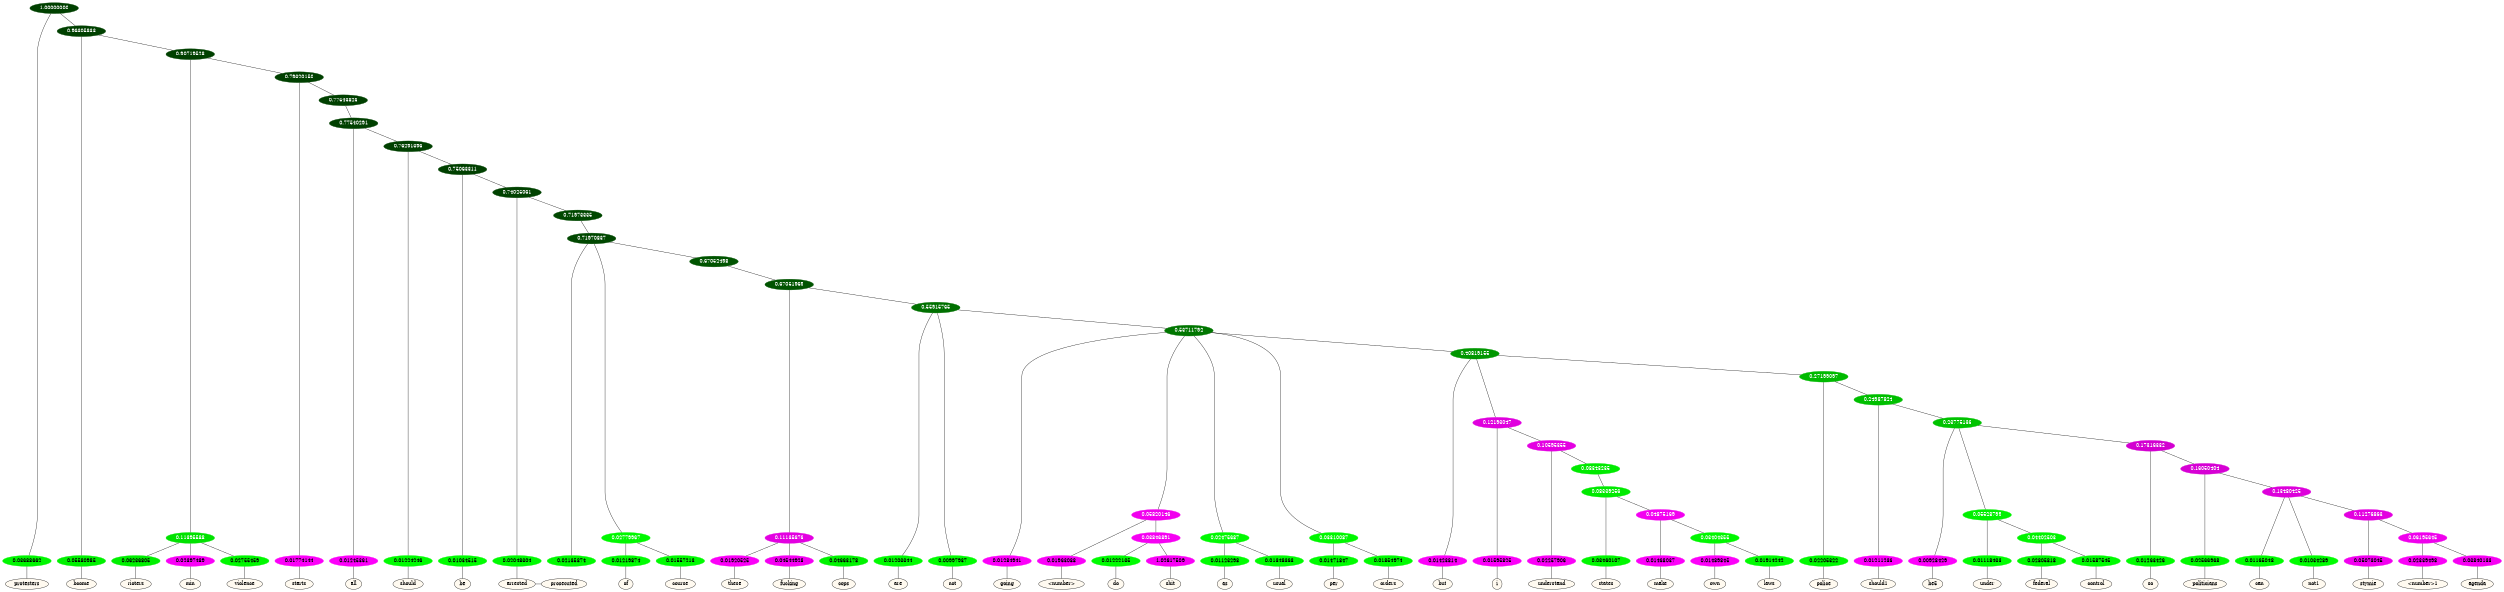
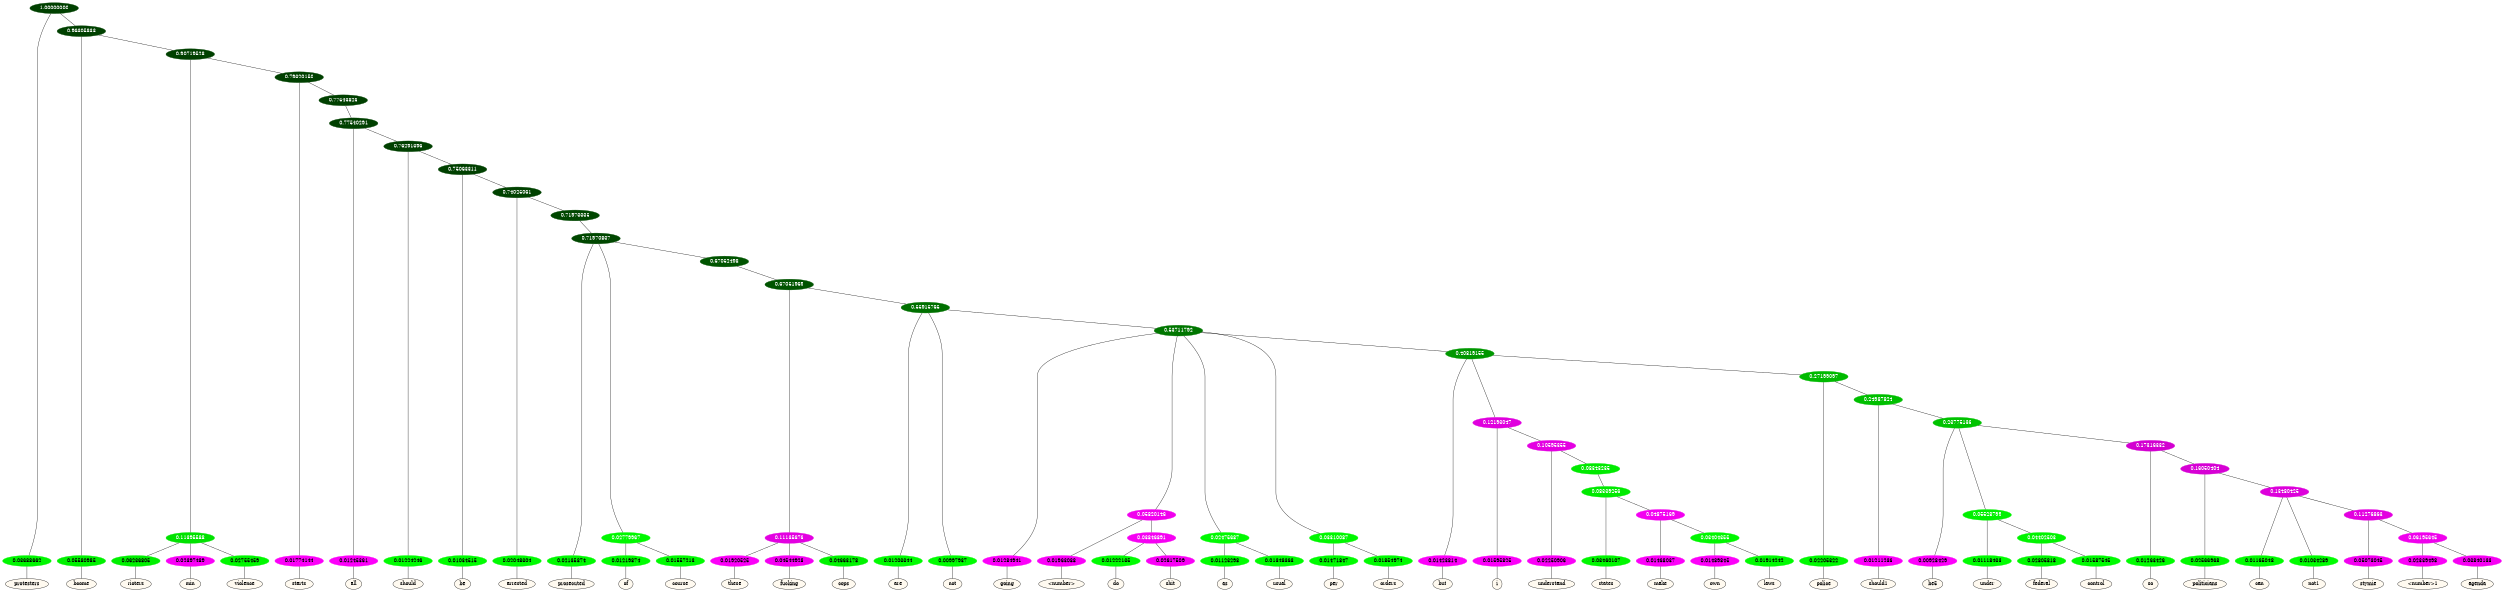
  graph {
    node [color=black format=png nodesep=0.001 ordering=out overlap_scaling=0.01 ranksep=0.001 style=filled]
    n1 [fillcolor=floralwhite height=0.15 label=protesters style="filled,solid" width=0.15]
    n2 [fillcolor=floralwhite height=0.15 label=bcome style="filled,solid" width=0.15]
    n3 [fillcolor=floralwhite height=0.15 label=rioters style="filled,solid" width=0.15]
    n4 [fillcolor=floralwhite height=0.15 label=min style="filled,solid" width=0.15]
    n5 [fillcolor=floralwhite height=0.15 label=violence style="filled,solid" width=0.15]
    n6 [fillcolor=floralwhite height=0.15 label=starts style="filled,solid" width=0.15]
    n7 [fillcolor=floralwhite height=0.15 label=all style="filled,solid" width=0.15]
    n8 [fillcolor=floralwhite height=0.15 label=should style="filled,solid" width=0.15]
    n9 [fillcolor=floralwhite height=0.15 label=be style="filled,solid" width=0.15]
    n10 [fillcolor=floralwhite height=0.15 label=arrested style="filled,solid" width=0.15]
    n11 [fillcolor=floralwhite height=0.15 label=prosecuted style="filled,solid" width=0.15]
    n12 [fillcolor=floralwhite height=0.15 label=of style="filled,solid" width=0.15]
    n13 [fillcolor=floralwhite height=0.15 label=course style="filled,solid" width=0.15]
    n14 [fillcolor=floralwhite height=0.15 label=these style="filled,solid" width=0.15]
    n15 [fillcolor=floralwhite height=0.15 label=fucking style="filled,solid" width=0.15]
    n16 [fillcolor=floralwhite height=0.15 label=cops style="filled,solid" width=0.15]
    n17 [fillcolor=floralwhite height=0.15 label=are style="filled,solid" width=0.15]
    n18 [fillcolor=floralwhite height=0.15 label=not style="filled,solid" width=0.15]
    n19 [fillcolor=floralwhite height=0.15 label=going style="filled,solid" width=0.15]
    n20 [fillcolor=floralwhite height=0.15 label="\<number\>" style="filled,solid" width=0.15]
    n21 [fillcolor=floralwhite height=0.15 label=do style="filled,solid" width=0.15]
    n22 [fillcolor=floralwhite height=0.15 label=shit style="filled,solid" width=0.15]
    n23 [fillcolor=floralwhite height=0.15 label=as style="filled,solid" width=0.15]
    n24 [fillcolor=floralwhite height=0.15 label=usual style="filled,solid" width=0.15]
    n25 [fillcolor=floralwhite height=0.15 label=per style="filled,solid" width=0.15]
    n26 [fillcolor=floralwhite height=0.15 label=orders style="filled,solid" width=0.15]
    n27 [fillcolor=floralwhite height=0.15 label=i style="filled,solid" width=0.15]
    n28 [fillcolor=floralwhite height=0.15 label=understand style="filled,solid" width=0.15]
    n29 [fillcolor=floralwhite height=0.15 label=states style="filled,solid" width=0.15]
    n30 [fillcolor=floralwhite height=0.15 label=make style="filled,solid" width=0.15]
    n31 [fillcolor=floralwhite height=0.15 label=own style="filled,solid" width=0.15]
    n32 [fillcolor=floralwhite height=0.15 label=laws style="filled,solid" width=0.15]
    n33 [fillcolor=floralwhite height=0.15 label=but style="filled,solid" width=0.15]
    n34 [fillcolor=floralwhite height=0.15 label=police style="filled,solid" width=0.15]
    n35 [fillcolor=floralwhite height=0.15 label=should1 style="filled,solid" width=0.15]
    n36 [fillcolor=floralwhite height=0.15 label=be5 style="filled,solid" width=0.15]
    n37 [fillcolor=floralwhite height=0.15 label=under style="filled,solid" width=0.15]
    n38 [fillcolor=floralwhite height=0.15 label=federal style="filled,solid" width=0.15]
    n39 [fillcolor=floralwhite height=0.15 label=control style="filled,solid" width=0.15]
    n40 [fillcolor=floralwhite height=0.15 label=so style="filled,solid" width=0.15]
    n41 [fillcolor=floralwhite height=0.15 label=politicians style="filled,solid" width=0.15]
    n42 [fillcolor=floralwhite height=0.15 label=can style="filled,solid" width=0.15]
    n43 [fillcolor=floralwhite height=0.15 label=not1 style="filled,solid" width=0.15]
    n44 [fillcolor=floralwhite height=0.15 label=stymie style="filled,solid" width=0.15]
    n45 [fillcolor=floralwhite height=0.15 label="\<number\>1" style="filled,solid" width=0.15]
    n46 [fillcolor=floralwhite height=0.15 label=agenda style="filled,solid" width=0.15]
    n47 [color="0.334 1.000 0.963" fontcolor=black height=0.15 label=0.03688662 width=0.15]
    n48 [color="0.334 1.000 0.944" fontcolor=black height=0.15 label=0.05580985 width=0.15]
    n49 [color="0.334 1.000 0.938" fontcolor=black height=0.15 label=0.06236805 width=0.15]
    n50 [color="0.835 1.000 0.976" fontcolor=black height=0.15 label=0.02397489 width=0.15]
    n51 [color="0.334 1.000 0.972" fontcolor=black height=0.15 label=0.02755459 width=0.15]
    n52 [color="0.835 1.000 0.982" fontcolor=black height=0.15 label=0.01774144 width=0.15]
    n53 [color="0.835 1.000 0.988" fontcolor=black height=0.15 label=0.01245361 width=0.15]
    n54 [color="0.334 1.000 0.988" fontcolor=black height=0.15 label=0.01224246 width=0.15]
    n55 [color="0.334 1.000 0.990" fontcolor=black height=0.15 label=0.01034515 width=0.15]
    n56 [color="0.334 1.000 0.980" fontcolor=black height=0.15 label=0.02048304 width=0.15]
    n57 [color="0.334 1.000 0.979" fontcolor=black height=0.15 label=0.02135874 width=0.15]
    n58 [color="0.334 1.000 0.988" fontcolor=black height=0.15 label=0.01219874 width=0.15]
    n59 [color="0.334 1.000 0.984" fontcolor=black height=0.15 label=0.01557213 width=0.15]
    n60 [color="0.835 1.000 0.981" fontcolor=black height=0.15 label=0.01920525 width=0.15]
    n61 [color="0.835 1.000 0.955" fontcolor=black height=0.15 label=0.04544928 width=0.15]
    n62 [color="0.334 1.000 0.953" fontcolor=black height=0.15 label=0.04663178 width=0.15]
    n63 [color="0.334 1.000 0.988" fontcolor=black height=0.15 label=0.01203344 width=0.15]
    n64 [color="0.334 1.000 0.990" fontcolor=black height=0.15 label=0.00997937 width=0.15]
    n65 [color="0.835 1.000 0.987" fontcolor=black height=0.15 label=0.01284941 width=0.15]
    n66 [color="0.835 1.000 0.980" fontcolor=black height=0.15 label=0.01963088 width=0.15]
    n67 [color="0.334 1.000 0.988" fontcolor=black height=0.15 label=0.01222135 width=0.15]
-   n68 [color="0.835 1.000 0.974" fontcolor=black height=0.15 label=1.02617509 width=0.15]
+   n68 [color="0.835 1.000 0.974" fontcolor=black height=0.15 label=0.02617509 width=0.15]
    n69 [color="0.334 1.000 0.989" fontcolor=black height=0.15 label=0.01123298 width=0.15]
    n70 [color="0.334 1.000 0.987" fontcolor=black height=0.15 label=0.01348363 width=0.15]
    n71 [color="0.334 1.000 0.985" fontcolor=black height=0.15 label=0.01471847 width=0.15]
    n72 [color="0.334 1.000 0.981" fontcolor=black height=0.15 label=0.01854974 width=0.15]
    n73 [color="0.835 1.000 0.984" fontcolor=black height=0.15 label=0.01595825 width=0.15]
-   n74 [color="0.835 1.000 0.977" fontcolor=black height=0.15 label=0.02257906 width=0.15]
+   n74 [color="0.835 1.000 0.977" fontcolor=black height=0.15 label=0.02250906 width=0.15]
    n75 [color="0.334 1.000 0.965" fontcolor=black height=0.15 label=0.03460107 width=0.15]
    n76 [color="0.835 1.000 0.985" fontcolor=black height=0.15 label=0.01468037 width=0.15]
    n77 [color="0.835 1.000 0.985" fontcolor=black height=0.15 label=0.01489845 width=0.15]
    n78 [color="0.334 1.000 0.981" fontcolor=black height=0.15 label=0.01914242 width=0.15]
    n79 [color="0.835 1.000 0.986" fontcolor=black height=0.15 label=0.01423814 width=0.15]
    n80 [color="0.334 1.000 0.978" fontcolor=black height=0.15 label=0.02205322 width=0.15]
    n81 [color="0.835 1.000 0.988" fontcolor=black height=0.15 label=0.01211236 width=0.15]
    n82 [color="0.835 1.000 0.991" fontcolor=black height=0.15 label=0.00928429 width=0.15]
    n83 [color="0.334 1.000 0.989" fontcolor=black height=0.15 label=0.01118433 width=0.15]
    n84 [color="0.334 1.000 0.972" fontcolor=black height=0.15 label=0.02805818 width=0.15]
    n85 [color="0.334 1.000 0.984" fontcolor=black height=0.15 label=0.01587545 width=0.15]
    n86 [color="0.334 1.000 0.987" fontcolor=black height=0.15 label=0.01263426 width=0.15]
    n87 [color="0.334 1.000 0.974" fontcolor=black height=0.15 label=0.02566968 width=0.15]
    n88 [color="0.334 1.000 0.988" fontcolor=black height=0.15 label=0.01165048 width=0.15]
    n89 [color="0.334 1.000 0.990" fontcolor=black height=0.15 label=0.01034289 width=0.15]
    n90 [color="0.835 1.000 0.949" fontcolor=black height=0.15 label=0.05073045 width=0.15]
    n91 [color="0.835 1.000 0.977" fontcolor=black height=0.15 label=0.02339498 width=0.15]
    n92 [color="0.835 1.000 0.962" fontcolor=black height=0.15 label=0.03840133 width=0.15]
    n93 [color="0.334 1.000 0.250" fontcolor=grey99 height=0.15 label=1.00000000 width=0.15]
    n94 [color="0.334 1.000 0.250" fontcolor=grey99 height=0.15 label=0.96305833 width=0.15]
    n95 [color="0.334 1.000 0.250" fontcolor=grey99 height=0.15 label=0.90719528 width=0.15]
    n96 [color="0.334 1.000 0.886" fontcolor=grey99 height=0.15 label=0.11395588 width=0.15]
    n97 [color="0.334 1.000 0.250" fontcolor=grey99 height=0.15 label=0.79320150 width=0.15]
    n98 [color="0.334 1.000 0.250" fontcolor=grey99 height=0.15 label=0.77543826 width=0.15]
    n99 [color="0.334 1.000 0.250" fontcolor=grey99 height=0.15 label=0.77540291 width=0.15]
    n100 [color="0.334 1.000 0.250" fontcolor=grey99 height=0.15 label=0.76291396 width=0.15]
    n101 [color="0.334 1.000 0.250" fontcolor=grey99 height=0.15 label=0.75063311 width=0.15]
    n102 [color="0.334 1.000 0.260" fontcolor=grey99 height=0.15 label=0.74025061 width=0.15]
    n103 [color="0.334 1.000 0.280" fontcolor=grey99 height=0.15 label=0.71973335 width=0.15]
    n104 [color="0.334 1.000 0.280" fontcolor=grey99 height=0.15 label=0.71970837 width=0.15]
    n105 [color="0.334 1.000 0.972" fontcolor=grey99 height=0.15 label=0.02779967 width=0.15]
    n106 [color="0.334 1.000 0.329" fontcolor=grey99 height=0.15 label=0.67052498 width=0.15]
    n107 [color="0.334 1.000 0.329" fontcolor=grey99 height=0.15 label=0.67051969 width=0.15]
    n108 [color="0.835 1.000 0.889" fontcolor=grey99 height=0.15 label=0.11135676 width=0.15]
    n109 [color="0.334 1.000 0.441" fontcolor=grey99 height=0.15 label=0.55915765 width=0.15]
    n110 [color="0.334 1.000 0.463" fontcolor=grey99 height=0.15 label=0.53711792 width=0.15]
    n111 [color="0.835 1.000 0.942" fontcolor=grey99 height=0.15 label=0.05820146 width=0.15]
    n112 [color="0.334 1.000 0.975" fontcolor=grey99 height=0.15 label=0.02475687 width=0.15]
    n113 [color="0.334 1.000 0.967" fontcolor=grey99 height=0.15 label=0.03310087 width=0.15]
    n114 [color="0.334 1.000 0.592" fontcolor=grey99 height=0.15 label=0.40819155 width=0.15]
    n115 [color="0.835 1.000 0.962" fontcolor=grey99 height=0.15 label=0.03846891 width=0.15]
    n116 [color="0.835 1.000 0.878" fontcolor=grey99 height=0.15 label=0.12193047 width=0.15]
    n117 [color="0.334 1.000 0.728" fontcolor=grey99 height=0.15 label=0.27199097 width=0.15]
    n118 [color="0.835 1.000 0.894" fontcolor=grey99 height=0.15 label=0.10595355 width=0.15]
    n119 [color="0.334 1.000 0.750" fontcolor=grey99 height=0.15 label=0.24987824 width=0.15]
    n120 [color="0.334 1.000 0.917" fontcolor=grey99 height=0.15 label=0.08343235 width=0.15]
    n121 [color="0.334 1.000 0.762" fontcolor=grey99 height=0.15 label=0.23775136 width=0.15]
    n122 [color="0.334 1.000 0.917" fontcolor=grey99 height=0.15 label=0.08339256 width=0.15]
    n123 [color="0.334 1.000 0.945" fontcolor=grey99 height=0.15 label=0.05528799 width=0.15]
    n124 [color="0.835 1.000 0.827" fontcolor=grey99 height=0.15 label=0.17316332 width=0.15]
    n125 [color="0.835 1.000 0.951" fontcolor=grey99 height=0.15 label=0.04875169 width=0.15]
    n126 [color="0.334 1.000 0.956" fontcolor=grey99 height=0.15 label=0.04402503 width=0.15]
    n127 [color="0.835 1.000 0.839" fontcolor=grey99 height=0.15 label=0.16050404 width=0.15]
    n128 [color="0.334 1.000 0.966" fontcolor=grey99 height=0.15 label=0.03404355 width=0.15]
    n129 [color="0.835 1.000 0.865" fontcolor=grey99 height=0.15 label=0.13480425 width=0.15]
    n130 [color="0.835 1.000 0.887" fontcolor=grey99 height=0.15 label=0.11276863 width=0.15]
    n131 [color="0.835 1.000 0.938" fontcolor=grey99 height=0.15 label=0.06195645 width=0.15]
    subgraph sub_1 {
      rank=same
      n1
      n2
      n3
      n4
      n5
      n6
      n7
      n8
      n9
      n10
      n11
      n12
      n13
      n14
      n15
      n16
      n17
      n18
      n19
      n20
      n21
      n22
      n23
      n24
      n25
      n26
      n27
      n28
      n29
      n30
      n31
      n32
      n33
      n34
      n35
      n36
      n37
      n38
      n39
      n40
      n41
      n42
      n43
      n44
      n45
      n46
    }
    subgraph sub_2 {
      rank=same
      n47
      n48
      n49
      n50
      n51
      n52
      n53
      n54
      n55
      n56
      n57
      n58
      n59
      n60
      n61
      n62
      n63
      n64
      n65
      n66
      n67
      n68
      n69
      n70
      n71
      n72
      n73
      n74
      n75
      n76
      n77
      n78
      n79
      n80
      n81
      n82
      n83
      n84
      n85
      n86
      n87
      n88
      n89
      n90
      n91
      n92
    }
    n47 -- n1
    n48 -- n2
    n49 -- n3
    n50 -- n4
    n51 -- n5
    n52 -- n6
    n53 -- n7
    n54 -- n8
    n55 -- n9
    n56 -- n10
-   n10 -- n11
+   n57 -- n11
    n58 -- n12
    n59 -- n13
    n60 -- n14
    n61 -- n15
    n62 -- n16
    n63 -- n17
    n64 -- n18
    n65 -- n19
    n66 -- n20
    n67 -- n21
    n68 -- n22
    n69 -- n23
    n70 -- n24
    n71 -- n25
    n72 -- n26
    n73 -- n27
    n74 -- n28
    n75 -- n29
    n76 -- n30
    n77 -- n31
    n78 -- n32
    n79 -- n33
    n80 -- n34
    n81 -- n35
    n82 -- n36
    n83 -- n37
    n84 -- n38
    n85 -- n39
    n86 -- n40
    n87 -- n41
    n88 -- n42
    n89 -- n43
    n90 -- n44
    n91 -- n45
    n92 -- n46
    n93 -- n47
    n93 -- n94
    n94 -- n48
    n94 -- n95
    n95 -- n96
    n95 -- n97
    n96 -- n49
    n96 -- n50
    n96 -- n51
    n97 -- n52
    n97 -- n98
    n98 -- n99
    n99 -- n53
    n99 -- n100
    n100 -- n54
    n100 -- n101
    n101 -- n55
    n101 -- n102
    n102 -- n56
    n102 -- n103
    n103 -- n104
    n104 -- n57
    n104 -- n105
    n104 -- n106
    n105 -- n58
    n105 -- n59
    n106 -- n107
    n107 -- n108
    n107 -- n109
    n108 -- n60
    n108 -- n61
    n108 -- n62
    n109 -- n63
    n109 -- n64
    n109 -- n110
    n110 -- n65
    n110 -- n111
    n110 -- n112
    n110 -- n113
    n110 -- n114
    n111 -- n66
    n111 -- n115
    n112 -- n69
    n112 -- n70
    n113 -- n71
    n113 -- n72
    n114 -- n79
    n114 -- n116
    n114 -- n117
    n115 -- n67
    n115 -- n68
    n116 -- n73
    n116 -- n118
    n117 -- n80
    n117 -- n119
    n118 -- n74
    n118 -- n120
    n119 -- n81
    n119 -- n121
    n120 -- n122
    n121 -- n82
    n121 -- n123
    n121 -- n124
    n122 -- n75
    n122 -- n125
    n123 -- n83
    n123 -- n126
    n124 -- n86
    n124 -- n127
    n125 -- n76
    n125 -- n128
    n126 -- n84
    n126 -- n85
    n127 -- n87
    n127 -- n129
    n128 -- n77
    n128 -- n78
    n129 -- n88
    n129 -- n89
    n129 -- n130
    n130 -- n90
    n130 -- n131
    n131 -- n91
    n131 -- n92
  }
